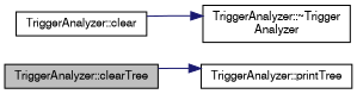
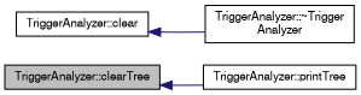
  digraph {
    rankdir=LR
    node [color=black fontname=FreeSans fontsize=10 shape=record]
    edge [color=midnightblue dir=back fontname=FreeSans fontsize=10 labelfontname=FreeSans labelfontsize=10 style=solid]
    n1 [fillcolor=grey75 fontcolor=black height=0.2 label="TriggerAnalyzer::clearTree" style=filled width=0.4]
    n2 [height=0.2 label="TriggerAnalyzer::printTree" width=0.4]
    n3 [height=0.2 label="TriggerAnalyzer::clear" width=0.4]
    n4 [height=0.2 label="TriggerAnalyzer::~Trigger\lAnalyzer" width=0.4]
-   n2 -> n1
-   n4 -> n3
+   n1 -> n2
+   n3 -> n4
  }
